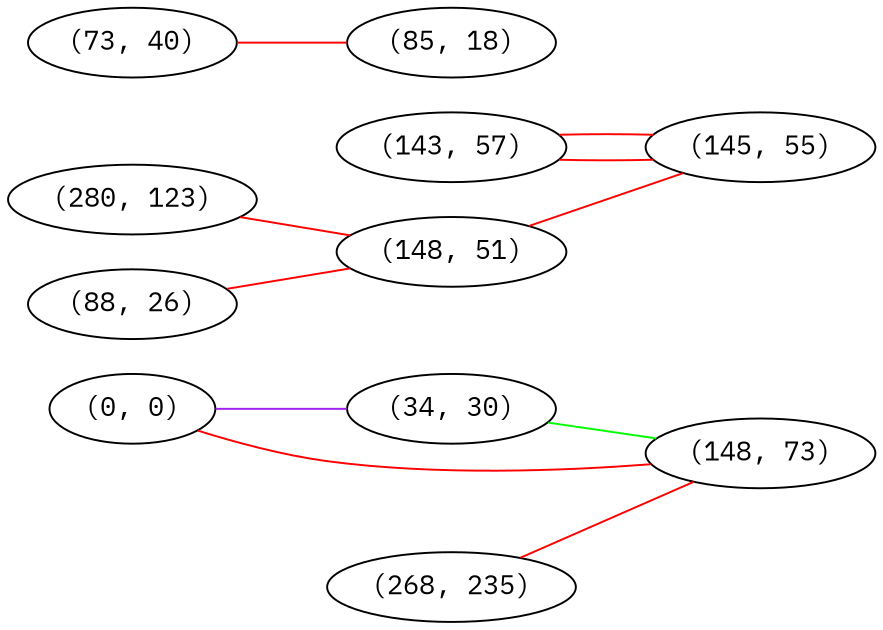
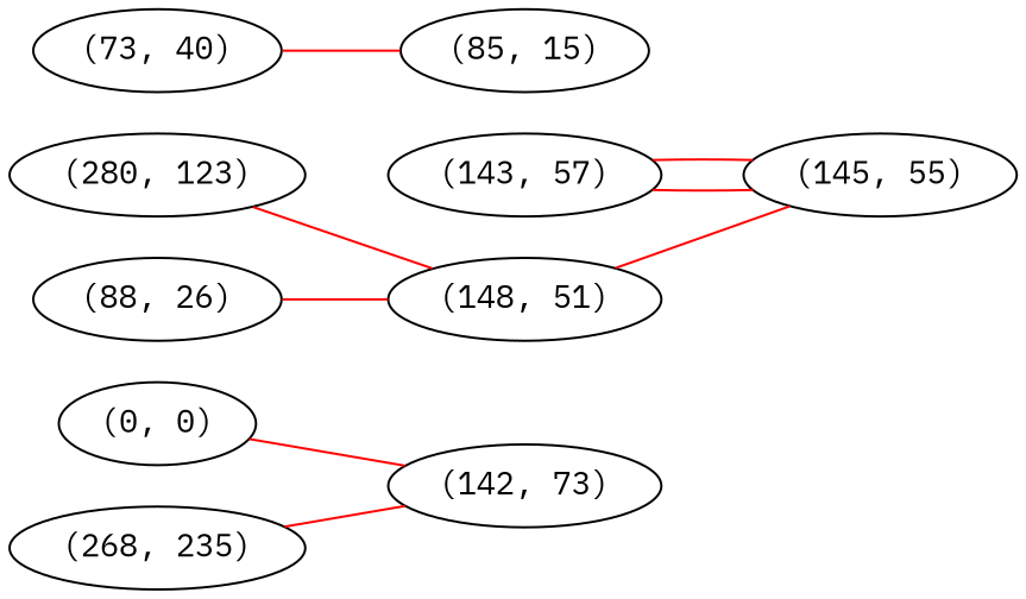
  graph {
    fontname="IBM Plex Mono"
    rankdir=LR
    node [fontname="IBM Plex Mono"]
    edge [color=red fontname="IBM Plex Mono" weight=1]
    "(0, 0)"
-   "(34, 30)"
-   "(142, 73)" [label="(148, 73)"]
+   "(142, 73)"
    "(143, 57)"
    "(145, 55)"
    "(280, 123)"
    "(148, 51)"
    "(88, 26)"
    n9 [label="(268, 235)"]
    n10 [label="(73, 40)"]
-   "(85, 18)"
-   "(0, 0)" -- "(34, 30)" [color=purple weight=4]
+   "(85, 18)" [label="(85, 15)"]
    "(0, 0)" -- "(142, 73)"
-   "(34, 30)" -- "(142, 73)" [color=green weight=2]
    "(143, 57)" -- "(145, 55)"
    "(143, 57)" -- "(145, 55)"
    "(280, 123)" -- "(148, 51)"
    "(148, 51)" -- "(145, 55)"
    "(88, 26)" -- "(148, 51)"
    n9 -- "(142, 73)"
    n10 -- "(85, 18)"
  }
